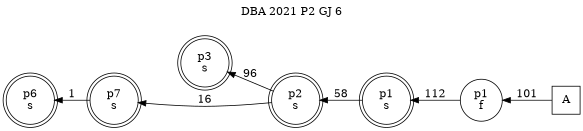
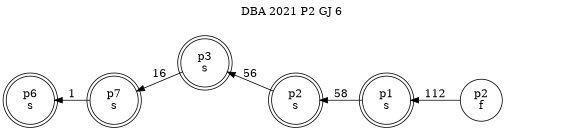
  digraph {
    label=" DBA 2021 P2 GJ 6 "
    labelloc=tl
    rankdir=RL
    node [shape=doublecircle]
-   n1 [label=A shape=square]
-   n2 [label="p1\nf" shape=circle]
+   n2 [label="p2\nf" shape=circle]
    n3 [label="p1\ns"]
    n4 [label="p2\ns"]
    n5 [label="p3\ns"]
    n6 [label="p7\ns"]
    n7 [label="p6\ns"]
-   n1 -> n2 [label=101]
    n2 -> n3 [label=112]
    n3 -> n4 [label=58]
-   n4 -> n5 [label=96]
-   n4 -> n6 [label=16]
+   n4 -> n5 [label=56]
+   n5 -> n6 [label=16]
    n6 -> n7 [label=1]
  }
